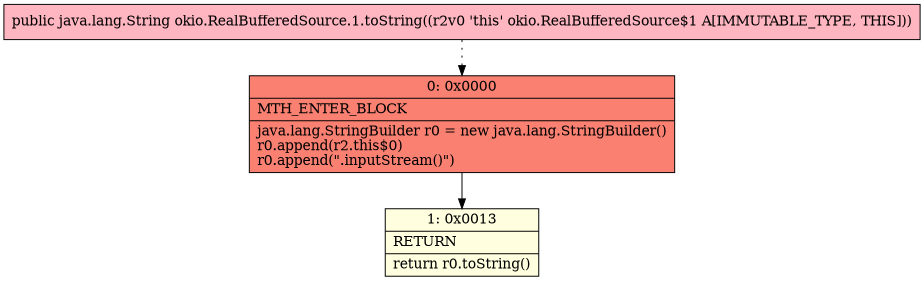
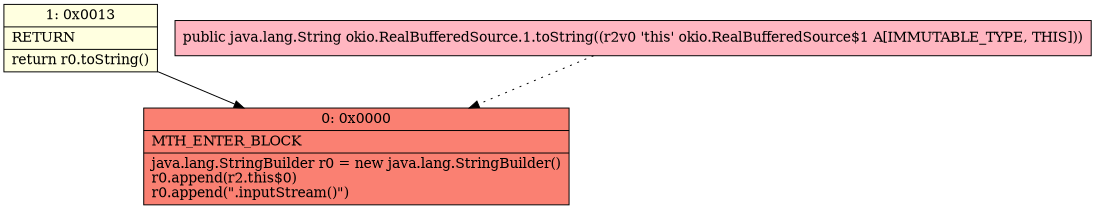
  digraph {
    node [shape=record style=filled]
    n1 [label="{0\:\ 0x0000|MTH_ENTER_BLOCK\l|java.lang.StringBuilder r0 = new java.lang.StringBuilder()\lr0.append(r2.this$0)\lr0.append(\".inputStream()\")\l}" fillcolor=salmon]
    n2 [label="{1\:\ 0x0013|RETURN\l|return r0.toString()\l}" fillcolor=lightyellow]
    n3 [label="{public java.lang.String okio.RealBufferedSource.1.toString((r2v0 'this' okio.RealBufferedSource$1 A[IMMUTABLE_TYPE, THIS])) }" fillcolor=lightpink]
-   n1 -> n2 [style=solid]
+   n2 -> n1 [style=solid]
    n3 -> n1 [style=dotted]
  }
